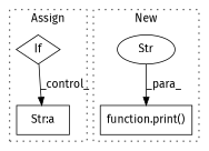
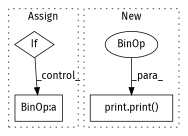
  digraph {
    fontname="Fira Sans"
    node [fontname="Fira Sans" shape=box]
    edge [fontname="Fira Sans"]
    n1 [a=96 l="3,23" label=If s="42077,42106" shape=diamond]
-   n2 [a=82 l=3 label="Str:a" s=42185]
-   n3 [a=75 l="6,1" label="function.print()" s="41024,41055"]
-   n4 [a=66 l=13 label=Str s=41030 shape=ellipse]
+   n2 [a=82 l=3 label="BinOp:a" s=42185]
+   n3 [a=75 l="6,1" label="print.print()" s="41024,41055"]
+   n4 [a=66 l=13 label=BinOp s=41030 shape=ellipse]
    subgraph cluster_1 {
      label=Assign
      style=dotted
      n1
      n2
    }
    subgraph cluster_2 {
      label=New
      style=dotted
      n3
      n4
    }
    n1 -> n2 [label=_control_]
    n4 -> n3 [label=_para_]
  }
